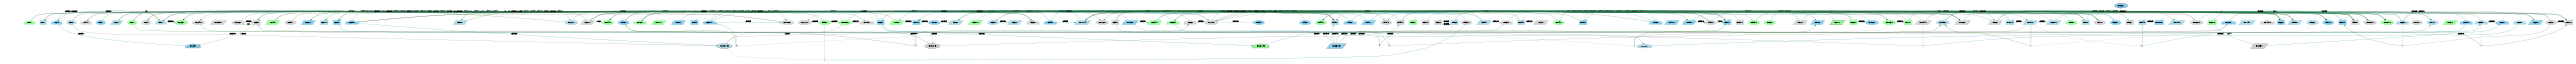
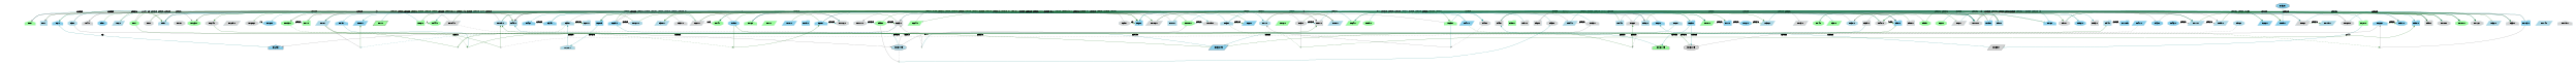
  digraph {
    node [shape=octagon style=filled color=lightblue fillcolor=lightgrey]
    rankInputs [shape=circle style=invisible color="" fillcolor=""]
    n2 [fillcolor=palegreen label="#0:1" shape=house]
    n3 [fillcolor=lightblue label="#1:1" shape=folder]
    n4 [fillcolor=skyblue label="#2:1" shape=house]
    n5 [fillcolor=lightblue label="#3:1"]
    n6 [label="#4:1" shape=house]
    n7 [fillcolor=skyblue label="#5:1"]
    n8 [fillcolor=lightblue label="#6:1" shape=parallelogram]
    n9 [fillcolor=palegreen label="#7:1"]
    n10 [label="#8:1"]
    n11 [fillcolor=lightblue label="#9:1" shape=house]
    n12 [label="#10:1"]
    n13 [fillcolor=lightblue label="#11:1"]
    n14 [fillcolor=palegreen label="#12:1" shape=parallelogram]
    n15 [label="#13:1"]
    n16 [fillcolor=palegreen label="#14:1"]
    n17 [fillcolor=skyblue label="#15:1"]
    n18 [fillcolor=palegreen label="#16:1" shape=house]
    n19 [fillcolor=palegreen label="#17:1" shape=parallelogram]
    n20 [fillcolor=skyblue label="#18:1" shape=parallelogram]
    n21 [fillcolor=skyblue label="#19:1" shape=folder]
    n22 [fillcolor=skyblue label="#20:1" shape=house]
    n23 [label="#21:1" shape=parallelogram]
    n24 [fillcolor=skyblue label="#22:1" shape=parallelogram]
    n25 [label="#23:1" shape=folder]
    n26 [fillcolor=palegreen label="#24:1" shape=parallelogram]
    n27 [label="#25:1"]
    n28 [fillcolor=skyblue label="#26:1" shape=parallelogram]
    n29 [fillcolor=lightblue label="#27:1" shape=folder]
-   n30 [fillcolor=skyblue label="#28:1" shape=folder]
+   n30 [fillcolor=skyblue label="#28:9" shape=folder]
    n31 [fillcolor=skyblue label="#29:1" shape=house]
    n32 [fillcolor=lightblue label="#30:1" shape=parallelogram]
+   n33 [label="#31:1" shape=house]
    n34 [fillcolor=lightblue label="#32:1" shape=parallelogram]
    n35 [label="#33:1" shape=house]
    n36 [fillcolor=skyblue label="#34:1" shape=house]
    n37 [fillcolor=lightblue label="#35:1" shape=house]
    n38 [fillcolor=lightblue label="#36:1" shape=parallelogram]
    n39 [fillcolor=palegreen label="#37:1" shape=parallelogram]
    n40 [fillcolor=lightblue label="#38:1"]
    n41 [label="#39:1" shape=folder]
    n42 [label="#40:1"]
    n43 [fillcolor=skyblue label="#41:1" shape=parallelogram]
    n44 [fillcolor=skyblue label="#42:1"]
    n45 [fillcolor=skyblue label="#43:1"]
    n46 [fillcolor=palegreen label="#44:1"]
    n47 [fillcolor=lightblue label="#45:1" shape=folder]
    n48 [fillcolor=skyblue label="#46:1" shape=house]
    n49 [fillcolor=skyblue label="#47:1" shape=parallelogram]
    n50 [label="#48:1"]
    n51 [label="#49:1" shape=folder]
    n52 [fillcolor=palegreen label="#50:1" shape=folder]
    n53 [label="#51:1" shape=folder]
    n54 [label="#52:1" shape=folder]
    n55 [label="#53:1"]
    n56 [fillcolor=lightblue label="#54:1" shape=parallelogram]
    n57 [fillcolor=palegreen label="#55:1"]
    n58 [fillcolor=lightblue label="#56:1" shape=folder]
    n59 [fillcolor=skyblue label="#57:1" shape=folder]
    n60 [label="#58:1" shape=folder]
    n61 [fillcolor=palegreen label="#59:1"]
    n62 [fillcolor=palegreen label="#60:1"]
    n63 [label="#61:1" shape=parallelogram]
    n64 [fillcolor=skyblue label="#62:1" shape=folder]
    n65 [fillcolor=lightblue label="#63:1" shape=house]
    n66 [fillcolor=palegreen label="#64:1" shape=parallelogram]
    n67 [fillcolor=palegreen label="#65:1" shape=house]
    n68 [label="#66:1" shape=house]
    n69 [fillcolor=skyblue label="#67:1" shape=house]
    n70 [fillcolor=lightblue label="#68:1" shape=house]
    n71 [fillcolor=skyblue label="#69:1" shape=folder]
    n72 [fillcolor=palegreen label="#70:1" shape=parallelogram]
    n73 [fillcolor=skyblue label="#71:1" shape=folder]
    n74 [fillcolor=skyblue label="#72:1"]
    n75 [label="#73:1" shape=parallelogram]
    n76 [fillcolor=palegreen label="#74:1"]
    n77 [fillcolor=skyblue label="#75:1" shape=folder]
    n78 [fillcolor=skyblue label="#76:1" shape=house]
    n79 [fillcolor=palegreen label="#77:1" shape=folder]
    n80 [fillcolor=lightblue label="#78:1" shape=parallelogram]
    n81 [fillcolor=skyblue label="#79:1" shape=house]
    n82 [fillcolor=skyblue label="#80:1" shape=parallelogram]
    n83 [color=black fillcolor=palegreen label="#81:1" shape=parallelogram]
    n84 [fillcolor=palegreen label="#82:1" shape=folder]
    n85 [label="#83:1" shape=house]
    n86 [fillcolor=lightblue label="#84:1" shape=folder]
    n87 [fillcolor=skyblue label="#85:1" shape=parallelogram]
    n88 [label="#86:1" shape=parallelogram]
    n89 [label="#87:1" shape=folder]
    n90 [fillcolor=lightblue label="#88:1" shape=parallelogram]
    n91 [fillcolor=palegreen label="#89:1"]
    n92 [fillcolor=lightblue label="#90:1" shape=folder]
    n93 [label="#91:1"]
    n94 [fillcolor=skyblue label="#92:1"]
    n95 [label="#93:1" shape=folder]
    n96 [fillcolor=lightblue label="#94:1" shape=folder]
    n97 [fillcolor=lightblue label="#95:1" shape=parallelogram]
    n98 [fillcolor=lightblue label="#96:1"]
    n99 [fillcolor=skyblue label="#97:1"]
    n100 [fillcolor=skyblue label="#98:1" shape=folder]
    n101 [label="#99:1" shape=folder]
    n102 [label="#100:1"]
    n103 [fillcolor=palegreen label="#101:1"]
    n104 [fillcolor=skyblue label="#102:1"]
    n105 [fillcolor=palegreen label="#103:1"]
    n106 [label="#104:1" shape=parallelogram]
    n107 [fillcolor=lightblue label="#105:1"]
    n108 [label="#106:1" shape=parallelogram]
    n109 [fillcolor=lightblue label="#107:1" shape=folder]
    n110 [fillcolor=palegreen label="#108:1"]
    n111 [label="#109:1" shape=house]
    n112 [label="#110:1"]
-   n113 [fillcolor=lightblue label="#111:4" shape=parallelogram]
+   n113 [fillcolor=lightblue label="#111:1" shape=parallelogram]
    n114 [label="#112:1"]
-   n115 [fillcolor=skyblue label="#113:1" shape=parallelogram]
+   n115 [fillcolor=skyblue label="#113:1" shape=folder]
    n116 [fillcolor=lightblue label="#114:1" shape=parallelogram]
    n117 [label="#115:1" shape=house]
    n118 [label="#116:1"]
    n119 [label="#117:1"]
-   n120 [fillcolor=skyblue label="#118:1" shape=folder]
+   n120 [fillcolor=skyblue label="#118:5" shape=folder]
    n121 [fillcolor=lightblue label="#119:1" shape=parallelogram]
    n122 [label="#120:1"]
    n123 [fillcolor=palegreen label="#121:1" shape=folder]
    n124 [fillcolor=skyblue label="#122:1" shape=house]
    n125 [fillcolor=palegreen label="#123:1"]
    n126 [label="#124:1"]
    n127 [label="#125:1" shape=parallelogram]
    n128 [label="#126:1"]
    n129 [fillcolor=lightblue label="#127:1"]
    rankOutputs [shape=circle style=invisible color="" fillcolor=""]
    n131 [color=tan fillcolor=lightblue label="#128:1" shape=house]
    n132 [fillcolor=lightblue label="#134:49" color=""]
    147 [fillcolor=skyblue shape=point color=""]
    139 [fillcolor=lightblue shape=point color=""]
    138 [shape=point color=""]
    n136 [fillcolor=skyblue label="#129:7" shape=house color=""]
    144 [fillcolor=skyblue shape=point color=""]
    n138 [fillcolor=skyblue label="#133:49" shape=parallelogram color=""]
    141 [fillcolor=lightblue shape=point color=""]
    143 [shape=point color=""]
    137 [fillcolor=lightblue shape=point color=""]
    140 [fillcolor=palegreen shape=point color=""]
    145 [fillcolor=palegreen shape=point color=""]
    n144 [label="#130:49" color=""]
    n145 [fillcolor=palegreen label="#131:49" shape=house color=""]
    142 [fillcolor=lightblue shape=point color=""]
    146 [shape=point color=""]
    n148 [label="#135:7" shape=parallelogram color=""]
    n149 [fillcolor=skyblue label="#132:1" color=""]
    subgraph sub_1 {
      rank=same
      rankdir=TB
      rankInputs
      n2
      n3
      n4
      n5
      n6
      n7
      n8
      n9
      n10
      n11
      n12
      n13
      n14
      n15
      n16
      n17
      n18
      n19
      n20
      n21
      n22
      n23
      n24
      n25
      n26
      n27
      n28
      n29
      n30
      n31
      n32
+     n33
      n34
      n35
      n36
      n37
      n38
      n39
      n40
      n41
      n42
      n43
      n44
      n45
      n46
      n47
      n48
      n49
      n50
      n51
      n52
      n53
      n54
      n55
      n56
      n57
      n58
      n59
      n60
      n61
      n62
      n63
      n64
      n65
      n66
      n67
      n68
      n69
      n70
      n71
      n72
      n73
      n74
      n75
      n76
      n77
      n78
      n79
      n80
      n81
      n82
      n83
      n84
      n85
      n86
      n87
      n88
      n89
      n90
      n91
      n92
      n93
      n94
      n95
      n96
      n97
      n98
      n99
      n100
      n101
      n102
      n103
      n104
      n105
      n106
      n107
      n108
      n109
      n110
      n111
      n112
      n113
      n114
      n115
      n116
      n117
      n118
      n119
      n120
      n121
      n122
      n123
      n124
      n125
      n126
      n127
      n128
      n129
    }
    subgraph sub_2 {
      rank=same
      rankdir=TB
      rankOutputs
      n131
    }
    rankInputs -> n2 [style=invis]
    rankInputs -> rankOutputs [color=invis]
    n2 -> n3 [style=invis]
    n2 -> n61 [arrowhead=odot color=gray40 label=65535]
    n2 -> n111 [arrowhead=vee color=teal label=65535]
    n3 -> n4 [style=invis]
    n3 -> n47 [arrowhead=vee color=darkgreen label=65535]
    n4 -> n5 [style=invis]
    n5 -> n6 [style=invis]
    n5 -> n90 [arrowhead=odot color=gray40 label=65535]
    n5 -> n112 [arrowhead=odot color=teal label=65535]
    n5 -> n132 [arrowhead=vee color=gray40 label=65535]
    n6 -> n7 [style=invis]
    n7 -> n8 [style=invis]
    n7 -> n101 [arrowhead=vee color=darkgreen label=65535]
    n8 -> n9 [style=invis]
    n8 -> n94 [arrowhead=odot color=teal label=65535]
    n9 -> n10 [style=invis]
    n9 -> n11 [arrowhead=vee color=darkgreen label=63]
    n9 -> 147 [color=darkgreen dir=none]
    n10 -> n11 [style=invis]
    n10 -> n68 [arrowhead=odot color=gray40 label=65535]
-   n72 -> n10 [arrowhead=vee color=darkgreen label=2047]
+   n10 -> n72 [arrowhead=vee color=darkgreen label=2047]
    n11 -> n4 [arrowhead=odot color=darkgreen label=65535]
    n11 -> n12 [style=invis]
    n11 -> n59 [arrowhead=vee color=gray40 label=65535]
    n11 -> n112 [arrowhead=odot color=teal label=65535]
    n11 -> n125 [arrowhead=vee color=gray40 label=65535]
    n12 -> n13 [style=invis]
    n13 -> n14 [style=invis]
    n13 -> n90 [arrowhead=odot color=gray40 label=65535]
    n13 -> n113 [arrowhead=odot color=darkgreen label=65535]
    n14 -> n15 [style=invis]
    n15 -> n16 [style=invis]
    n15 -> n67 [arrowhead=vee color=darkgreen label=65535]
    n15 -> n89 [arrowhead=vee color=teal label=65535]
    n15 -> n119 [arrowhead=vee color=gray40 label=65535]
    n15 -> 139 [color=gray40 dir=none]
    n16 -> n17 [style=invis]
    n17 -> n18 [style=invis]
    n17 -> n47 [arrowhead=vee color=gray40 label=65535]
    n17 -> n103 [arrowhead=odot color=darkgreen label=31]
    n17 -> 138 [color=darkgreen dir=none]
    n18 -> n19 [style=invis]
    n18 -> n88 [arrowhead=odot color=gray40 label=65535]
    n18 -> n118 [arrowhead=vee color=teal label=65535]
    n19 -> n20 [style=invis]
    n20 -> n21 [style=invis]
    n20 -> n108 [arrowhead=vee color=darkgreen label=4095]
    n21 -> n22 [style=invis]
    n22 -> n23 [style=invis]
    n22 -> n56 [arrowhead=odot color=gray40 label=65535]
    n22 -> n59 [arrowhead=vee color=teal label=65535]
    n22 -> n105 [arrowhead=vee color=darkgreen label=65535]
    n22 -> n118 [arrowhead=vee color=teal label=65535]
    n23 -> n16 [arrowhead=odot color=gray40 label=1023]
    n23 -> n24 [style=invis]
    n23 -> n35 [arrowhead=vee color=darkgreen label=127]
    n23 -> n83 [arrowhead=odot color=teal label=65535]
    n24 -> n25 [style=invis]
    n24 -> n125 [arrowhead=vee color=darkgreen label=65535]
    n25 -> n26 [style=invis]
    n25 -> n35 [arrowhead=odot color=teal label=32767]
    n25 -> n128 [arrowhead=odot color=darkgreen label=63]
    n25 -> n136 [arrowhead=vee color=gray40 label=16383]
    n25 -> 144 [arrowhead=odot color=teal style=dashed]
    n26 -> n27 [style=invis]
    n26 -> n89 [arrowhead=vee color=gray40 label=65535]
    n27 -> n28 [style=invis]
    n27 -> n64 [arrowhead=vee color=darkgreen label=63]
    n28 -> n29 [style=invis]
    n29 -> n30 [style=invis]
    n30 -> n31 [style=invis]
    n30 -> n78 [arrowhead=odot color=teal label=15]
    n30 -> n131 [arrowhead=vee color=teal label=65535]
    n31 -> n32 [style=invis]
    n31 -> n64 [arrowhead=vee color=darkgreen label=65535]
    n31 -> n129 [arrowhead=vee color=gray40 label=65535]
    n32 -> n23 [arrowhead=odot color=darkgreen label=31]
+   n32 -> n33 [style=invis]
+   n33 -> n2 [arrowhead=vee color=gray40 label=65535]
+   n33 -> n34 [style=invis]
    n34 -> n35 [style=invis]
    n35 -> n18 [arrowhead=odot color=gray40 label=511]
    n35 -> n36 [style=invis]
    n36 -> n37 [style=invis]
    n36 -> n39 [arrowhead=odot color=teal label=31]
    n36 -> n113 [arrowhead=vee color=teal label=65535]
    n37 -> n29 [arrowhead=vee color=darkgreen label=65535]
    n37 -> n38 [style=invis]
    n37 -> n69 [arrowhead=odot color=gray40 label=65535]
    n37 -> 147 [arrowhead=odot color=darkgreen style=dashed]
    n38 -> n39 [style=invis]
    n38 -> n114 [arrowhead=vee color=teal label=65535]
    n39 -> n40 [style=invis]
    n40 -> n34 [arrowhead=odot color=darkgreen label=65535]
    n40 -> n41 [style=invis]
    n40 -> n47 [arrowhead=vee color=gray40 label=65535]
    n41 -> n42 [style=invis]
    n41 -> n97 [arrowhead=vee color=gray40 label=65535]
-   n41 -> n108 [arrowhead=vee color=teal label=65535]
    n41 -> n138 [arrowhead=odot color=teal label=65535]
    n42 -> n43 [style=invis]
    n42 -> n48 [arrowhead=odot color=teal label=255]
    n42 -> n59 [arrowhead=vee color=darkgreen label=4095]
    n42 -> n100 [arrowhead=vee color=teal label=65535]
    n43 -> n44 [style=invis]
    n43 -> 141 [arrowhead=vee color=gray40 style=dashed]
    n44 -> n45 [style=invis]
    n44 -> n99 [arrowhead=vee color=gray40 label=65535]
    n45 -> n46 [style=invis]
    n45 -> n113 [arrowhead=vee color=gray40 label=65535]
    n46 -> n47 [style=invis]
    n47 -> n9 [arrowhead=odot color=gray40 label=2047]
    n47 -> n48 [style=invis]
    n48 -> n36 [arrowhead=odot color=teal label=65535]
    n48 -> n49 [style=invis]
    n49 -> n11 [arrowhead=vee color=teal label=65535]
    n49 -> n50 [style=invis]
    n49 -> 143 [arrowhead=vee color=darkgreen style=dashed]
    n50 -> n51 [style=invis]
    n50 -> 137 [arrowhead=vee color=gray40 style=dashed]
    n51 -> n52 [style=invis]
    n51 -> n71 [arrowhead=odot color=darkgreen label=32767]
    n51 -> n78 [arrowhead=odot color=teal label=65535]
    n51 -> n122 [arrowhead=odot color=gray40 label=65535]
    n52 -> n53 [style=invis]
    n53 -> n54 [style=invis]
    n53 -> n80 [arrowhead=vee color=teal label=65535]
    n54 -> n55 [style=invis]
    n54 -> n58 [arrowhead=odot color=gray40 label=65535]
    n54 -> n58 [arrowhead=vee color=gray40 label=65535]
    n55 -> n4 [arrowhead=vee color=teal label=65535]
    n55 -> n56 [style=invis]
    n56 -> n57 [style=invis]
    n56 -> n72 [arrowhead=vee color=teal label=65535]
    n56 -> n85 [arrowhead=odot color=gray40 label=65535]
    n57 -> n25 [arrowhead=vee color=darkgreen label=65535]
    n57 -> n58 [style=invis]
    n57 -> n110 [arrowhead=odot color=darkgreen label=65535]
    n57 -> 140 [color=gray40 dir=none]
    n58 -> n16 [arrowhead=vee color=teal label=1]
    n58 -> n42 [arrowhead=odot color=darkgreen label=65535]
    n58 -> n59 [style=invis]
    n59 -> n47 [arrowhead=vee color=gray40 label=65535]
    n59 -> n60 [style=invis]
    n60 -> n32 [arrowhead=vee color=darkgreen label=31]
    n60 -> n61 [style=invis]
    n61 -> n62 [style=invis]
    n61 -> n63 [arrowhead=odot color=darkgreen label=65535]
    n62 -> n63 [style=invis]
    n62 -> n94 [arrowhead=odot color=teal label=65535]
    n63 -> n64 [style=invis]
    n63 -> n95 [arrowhead=vee color=teal label=65535]
    n64 -> n65 [style=invis]
    n64 -> n102 [arrowhead=vee color=teal label=65535]
    n65 -> n13 [arrowhead=vee color=teal label=65535]
    n65 -> n18 [arrowhead=odot color=teal label=65535]
    n65 -> n24 [arrowhead=vee color=darkgreen label=65535]
    n65 -> n49 [arrowhead=odot color=teal label=65535]
    n65 -> n66 [style=invis]
    n65 -> 139 [arrowhead=odot color=darkgreen style=dashed]
    n66 -> n67 [style=invis]
    n66 -> n93 [arrowhead=vee color=darkgreen label=65535]
    n67 -> n31 [arrowhead=odot color=gray40 label=65535]
    n67 -> n50 [arrowhead=vee color=teal label=65535]
    n67 -> n68 [style=invis]
    n67 -> 137 [color=teal dir=none]
    n68 -> n69 [style=invis]
    n68 -> n112 [arrowhead=odot color=teal label=65535]
    n69 -> n70 [style=invis]
    n70 -> n71 [style=invis]
    n70 -> 145 [color=teal dir=none]
    n71 -> n72 [style=invis]
    n71 -> n144 [arrowhead=vee color=teal label=65535]
    n71 -> n145 [arrowhead=vee color=teal label=65535]
    n72 -> n73 [style=invis]
    n72 -> n73 [arrowhead=odot color=gray40 label=65535]
    n73 -> n74 [style=invis]
    n73 -> n74 [arrowhead=odot color=gray40 label=65535]
    n74 -> n38 [arrowhead=odot color=darkgreen label=65535]
    n74 -> n75 [style=invis]
    n75 -> n76 [style=invis]
    n76 -> n77 [style=invis]
    n76 -> n112 [arrowhead=vee color=teal label=65535]
    n77 -> n26 [arrowhead=odot color=darkgreen label=65535]
    n77 -> n78 [style=invis]
    n77 -> n101 [arrowhead=vee color=gray40 label=1]
    n77 -> n105 [arrowhead=odot color=gray40 label=65535]
    n78 -> n76 [arrowhead=odot color=darkgreen label=15]
    n78 -> n79 [style=invis]
    n79 -> n80 [style=invis]
    n79 -> n92 [arrowhead=odot color=darkgreen label=511]
    n80 -> n81 [style=invis]
    n80 -> n90 [arrowhead=odot color=darkgreen label=65535]
    n80 -> 144 [color=gray40 dir=none]
    n80 -> 142 [color=darkgreen dir=none]
    n80 -> 146 [arrowhead=vee color=darkgreen style=dashed]
    n81 -> n82 [style=invis]
    n81 -> 146 [color=teal dir=none]
    n82 -> n83 [style=invis]
    n83 -> n84 [style=invis]
    n84 -> n46 [arrowhead=vee color=darkgreen label=1]
    n84 -> n85 [style=invis]
    n84 -> n104 [arrowhead=odot color=teal label=65535]
    n84 -> n112 [arrowhead=odot color=darkgreen label=65535]
    n85 -> n82 [arrowhead=vee color=teal label=3]
    n85 -> n86 [style=invis]
    n86 -> n30 [arrowhead=vee color=darkgreen label=65535]
    n86 -> n75 [arrowhead=odot color=gray40 label=65535]
    n86 -> n87 [style=invis]
    n87 -> n42 [arrowhead=vee color=darkgreen label=65535]
    n87 -> n88 [style=invis]
    n88 -> n89 [style=invis]
    n88 -> n103 [arrowhead=vee color=teal label=65535]
    n88 -> n121 [arrowhead=vee color=darkgreen label=65535]
    n89 -> n66 [arrowhead=odot color=teal label=65535]
    n89 -> n90 [style=invis]
    n90 -> n91 [style=invis]
    n91 -> n50 [arrowhead=vee color=teal label=511]
    n91 -> n92 [style=invis]
    n92 -> n64 [arrowhead=vee color=teal label=65535]
    n92 -> n93 [style=invis]
    n92 -> n126 [arrowhead=vee color=darkgreen label=65535]
    n93 -> n28 [arrowhead=vee color=teal label=1023]
    n93 -> n28 [arrowhead=odot color=darkgreen label=1023]
    n93 -> n94 [style=invis]
    n94 -> n95 [style=invis]
    n95 -> n96 [style=invis]
    n96 -> n97 [style=invis]
    n96 -> n120 [arrowhead=odot color=gray40 label=65535]
    n97 -> n98 [style=invis]
    n97 -> n114 [arrowhead=vee color=darkgreen label=65535]
    n98 -> n99 [style=invis]
    n98 -> 142 [arrowhead=odot color=gray40 style=dashed]
    n99 -> n100 [style=invis]
    n100 -> n101 [style=invis]
    n101 -> n46 [arrowhead=vee color=teal label=65535]
    n101 -> n102 [style=invis]
    n102 -> n16 [arrowhead=vee color=darkgreen label=65535]
    n102 -> n103 [style=invis]
    n103 -> n104 [style=invis]
    n104 -> n105 [style=invis]
    n105 -> n79 [arrowhead=odot color=gray40 label=65535]
    n105 -> n106 [style=invis]
    n105 -> 138 [arrowhead=vee color=darkgreen style=dashed]
    n106 -> n6 [arrowhead=vee color=gray40 label=65535]
    n106 -> n64 [arrowhead=vee color=darkgreen label=15]
    n106 -> n107 [style=invis]
    n106 -> 145 [arrowhead=odot color=gray40 style=dashed]
    n107 -> n88 [arrowhead=vee color=teal label=65535]
    n107 -> n101 [arrowhead=odot color=darkgreen label=65535]
    n107 -> n108 [style=invis]
    n107 -> n125 [arrowhead=vee color=gray40 label=65535]
    n108 -> n73 [arrowhead=vee color=darkgreen label=65535]
    n108 -> n89 [arrowhead=vee color=gray40 label=3]
    n108 -> n109 [style=invis]
    n109 -> n38 [arrowhead=vee color=darkgreen label=65535]
    n109 -> n80 [arrowhead=odot color=gray40 label=65535]
    n109 -> n110 [style=invis]
    n110 -> n71 [arrowhead=odot color=teal label=65535]
    n110 -> n111 [style=invis]
    n111 -> n110 [arrowhead=odot color=teal label=65535]
    n111 -> n112 [style=invis]
    n112 -> n44 [arrowhead=odot color=gray40 label=65535]
    n112 -> n79 [arrowhead=odot color=gray40 label=65535]
    n112 -> n92 [arrowhead=odot color=gray40 label=65535]
    n112 -> n103 [arrowhead=vee color=darkgreen label=255]
    n112 -> n113 [style=invis]
    n113 -> n40 [arrowhead=vee color=gray40 label=65535]
    n113 -> n87 [arrowhead=vee color=darkgreen label=65535]
    n113 -> n97 [arrowhead=vee color=gray40 label=65535]
    n113 -> n114 [style=invis]
    n114 -> n115 [style=invis]
    n115 -> n23 [arrowhead=odot color=gray40 label=65535]
    n115 -> n66 [arrowhead=vee color=teal label=65535]
    n115 -> n116 [style=invis]
    n115 -> 143 [color=gray40 dir=none]
    n116 -> n117 [style=invis]
    n117 -> n118 [style=invis]
    n118 -> n3 [arrowhead=vee color=gray40 label=65535]
    n118 -> n31 [arrowhead=odot color=gray40 label=65535]
    n118 -> n119 [style=invis]
    n119 -> n57 [arrowhead=odot color=teal label=65535]
    n119 -> n120 [style=invis]
    n120 -> n121 [style=invis]
    n121 -> n122 [style=invis]
    n122 -> n6 [arrowhead=odot color=gray40 label=65535]
-   n122 -> n99 [arrowhead=vee color=teal label=1]
+   n122 -> n99 [arrowhead=vee color=teal label=65535]
    n122 -> n123 [style=invis]
    n123 -> n81 [arrowhead=odot color=teal label=511]
    n123 -> n124 [style=invis]
    n123 -> n148 [arrowhead=odot color=teal label=2047]
    n124 -> n99 [arrowhead=vee color=darkgreen label=65535]
    n124 -> n125 [style=invis]
    n124 -> n144 [arrowhead=odot color=gray40 label=65535]
    n125 -> n126 [style=invis]
    n126 -> n127 [style=invis]
    n126 -> 141 [color=darkgreen dir=none]
    n127 -> n128 [style=invis]
-   n128 -> n25 [arrowhead=vee color=gray40 label=65535]
+   n27 -> n25 [arrowhead=vee color=gray40 label=65535]
    n128 -> n104 [arrowhead=odot color=teal label=15]
    n128 -> n129 [style=invis]
    n129 -> n8 [arrowhead=odot color=darkgreen label=65535]
    n129 -> n102 [arrowhead=odot color=darkgreen label=65535]
    rankOutputs -> n131 [style=invis]
    n131 -> n37 [arrowhead=vee color=teal label=65535]
    n132 -> n31 [arrowhead=odot color=teal label=65535]
    n132 -> n85 [arrowhead=odot color=gray40 label=511]
    n132 -> n110 [arrowhead=odot color=gray40 label=16383]
    n132 -> 140 [arrowhead=odot color=gray40 style=dashed]
    147 -> n89 [arrowhead=vee color=darkgreen]
    139 -> n100 [arrowhead=vee color=darkgreen]
    138 -> n22 [arrowhead=vee color=darkgreen]
-   n136 -> n4 [arrowhead=odot color=teal label=65535]
+   n136 -> n4 [arrowhead=odot color=teal label=63]
    144 -> n82 [arrowhead=vee color=darkgreen]
    n138 -> n47 [arrowhead=vee color=teal label=65535]
    n138 -> n59 [arrowhead=odot color=darkgreen label=65535]
    n138 -> n107 [arrowhead=vee color=darkgreen label=65535]
    141 -> n68 [arrowhead=vee color=darkgreen]
    143 -> n124 [arrowhead=vee color=gray40]
    137 -> n13 [arrowhead=vee color=gray40]
    140 -> n55 [arrowhead=odot color=teal]
    145 -> n25 [arrowhead=vee color=gray40]
    n144 -> n17 [arrowhead=odot color=darkgreen label=65535]
    n145 -> n51 [arrowhead=vee color=teal label=65535]
    142 -> n107 [arrowhead=vee color=darkgreen]
    146 -> n96 [arrowhead=odot color=darkgreen]
    n148 -> n69 [arrowhead=vee color=teal label=65535]
    n149 -> n87 [arrowhead=odot color=teal label=65535]
  }
